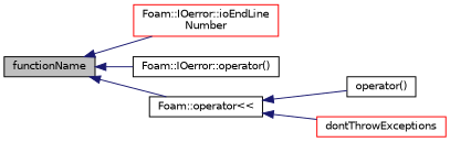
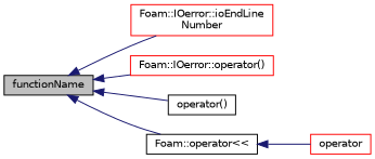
  digraph {
    rankdir=LR
    node [color=black fontname=Helvetica fontsize=10 shape=record]
    edge [color=midnightblue dir=back fontname=Helvetica fontsize=10 labelfontname=Helvetica labelfontsize=10 style=solid]
    n1 [fillcolor=grey75 fontcolor=black height=0.2 label=functionName style=filled width=0.4]
    n2 [color=red height=0.2 label="Foam::IOerror::ioEndLine\lNumber" width=0.4]
-   n3 [height=0.2 label="Foam::IOerror::operator()" width=0.4]
+   n3 [color=red height=0.2 label="Foam::IOerror::operator()" width=0.4]
    n4 [height=0.2 label="operator()" width=0.4]
    n5 [height=0.2 label="Foam::operator\<\<" width=0.4]
-   n6 [color=red height=0.2 label=dontThrowExceptions width=0.4]
+   n6 [color=red height=0.2 label=operator width=0.4]
    n1 -> n2
    n1 -> n3
-   n5 -> n4
+   n1 -> n4
    n1 -> n5
    n5 -> n6
  }
